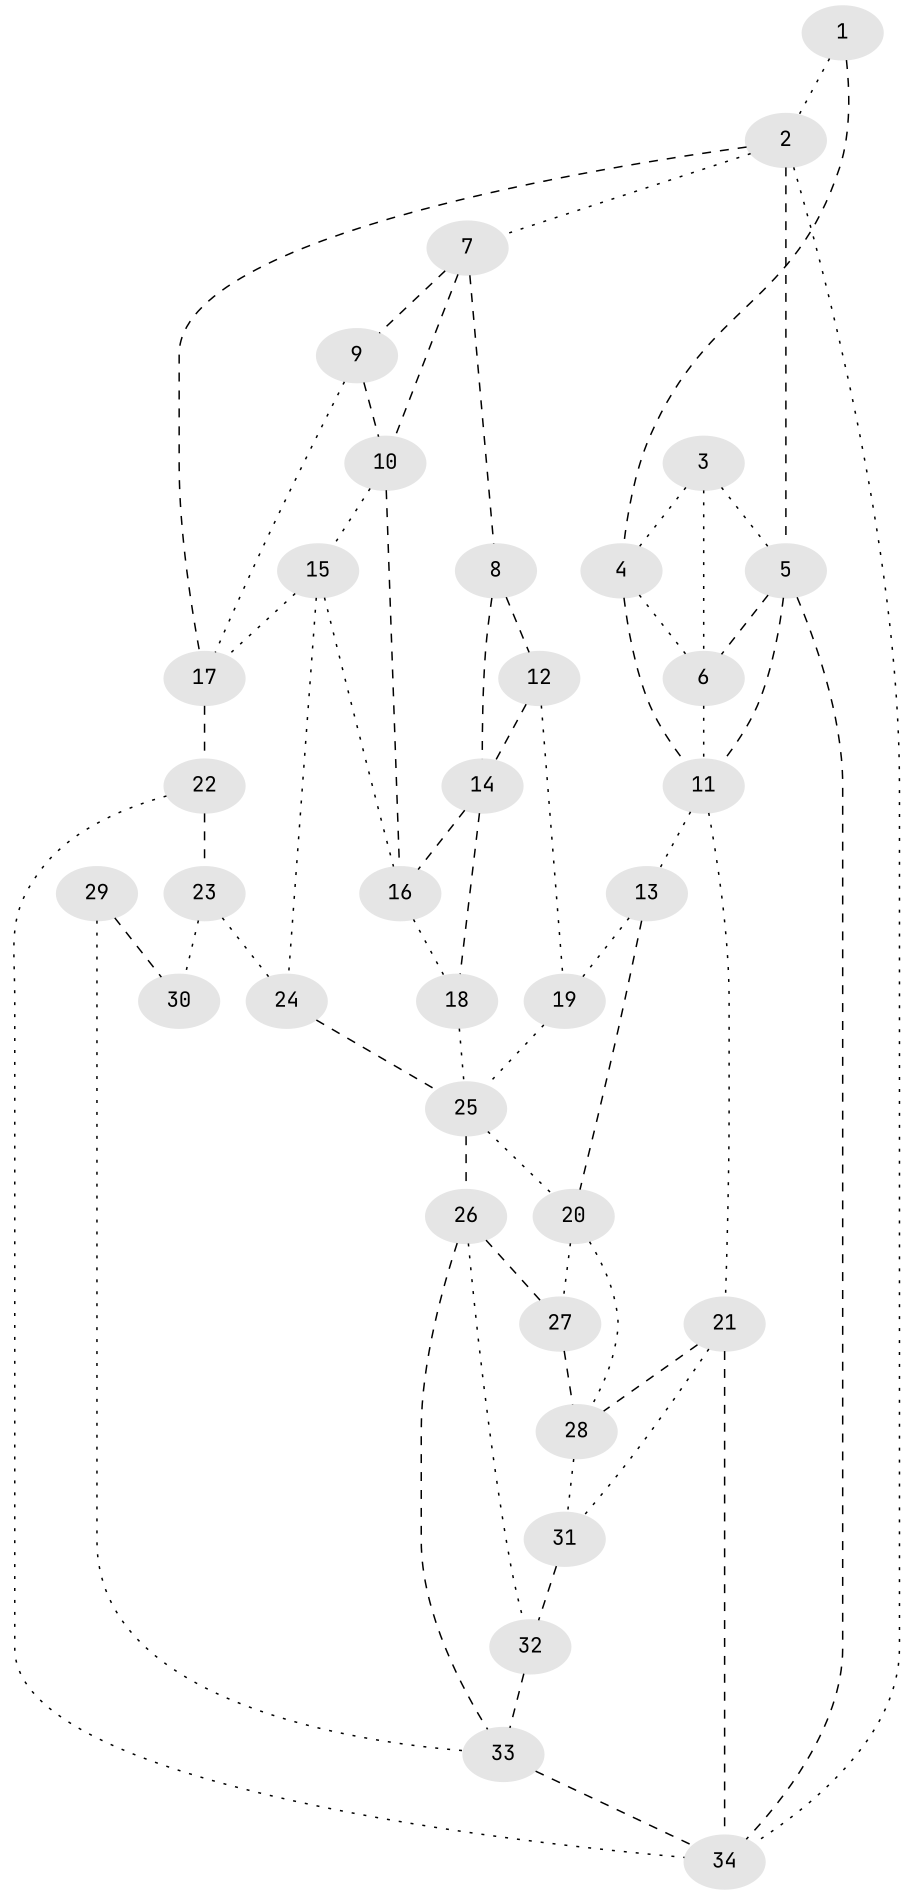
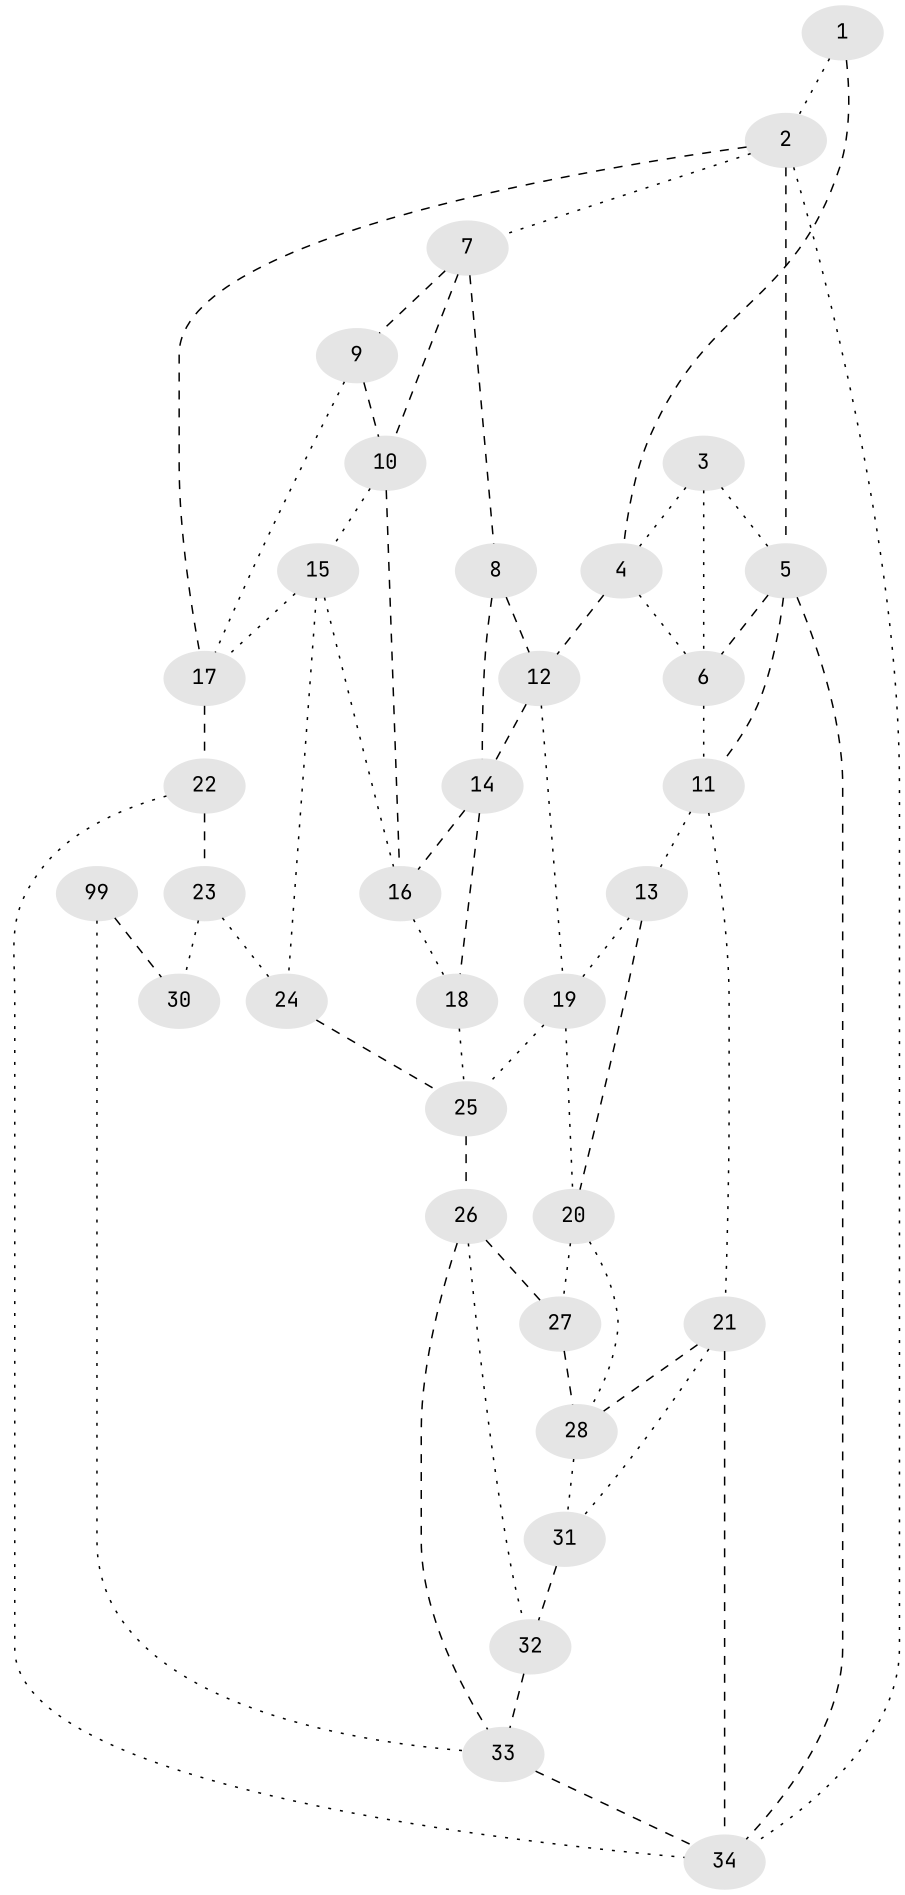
  graph {
    fontname="JetBrains Mono"
    node [color=gray90 fontname="JetBrains Mono" style=filled]
    edge [fontname="JetBrains Mono" style=dashed weight=1.0]
    1
    2
    4
    5
    7
    17
    34
    6
    12
    8
    14
    11
    9
    10
    22
    3
    19
    13
    21
    15
    16
    18
    24
    20
    28
    31
    25
    27
    23
    26
    32
    30
    33
-   29
+   29 [label=99]
    1 -- 2 [style=dotted]
    1 -- 4
    2 -- 5
    2 -- 7 [style=dotted]
    2 -- 17
    2 -- 34 [style=dotted]
    4 -- 6 [style=dotted]
-   4 -- 11
+   4 -- 12
    5 -- 34
    5 -- 6
    5 -- 11
    7 -- 8
    7 -- 9
    7 -- 10
    17 -- 22
    6 -- 11 [style=dotted]
    12 -- 14
    12 -- 19 [style=dotted]
    8 -- 12
    8 -- 14
    14 -- 16
    14 -- 18
    11 -- 13 [style=dotted]
    11 -- 21 [style=dotted]
    9 -- 17 [style=dotted]
    9 -- 10
    10 -- 15 [style=dotted]
    10 -- 16
    22 -- 34 [style=dotted]
    22 -- 23
    3 -- 4 [style=dotted]
    3 -- 5 [style=dotted]
    3 -- 6 [style=dotted]
-   25 -- 20 [style=dotted]
+   19 -- 20 [style=dotted]
    19 -- 25 [style=dotted]
    13 -- 19 [style=dotted]
    13 -- 20
    21 -- 34
    21 -- 28
    21 -- 31 [style=dotted]
    15 -- 17 [style=dotted]
    15 -- 16 [style=dotted]
    15 -- 24 [style=dotted]
    16 -- 18 [style=dotted]
    18 -- 25 [style=dotted]
    24 -- 25
    20 -- 28 [style=dotted]
    20 -- 27 [style=dotted]
    28 -- 31 [style=dotted]
    31 -- 32 [weight=2.0]
    25 -- 26
    27 -- 28
    23 -- 24 [style=dotted]
    23 -- 30 [style=dotted weight=2.0]
    26 -- 27
    26 -- 32 [style=dotted]
    26 -- 33
    32 -- 33
    33 -- 34
    29 -- 30 [weight=2.0]
    29 -- 33 [style=dotted]
  }
